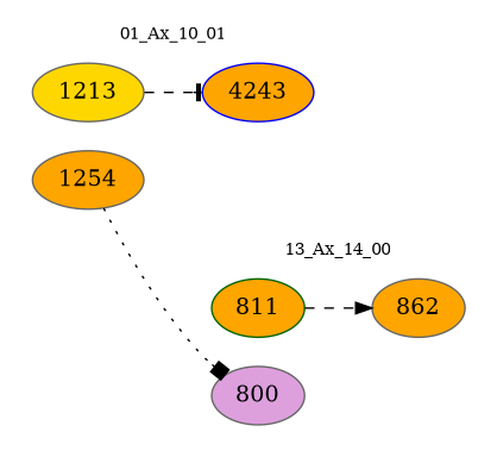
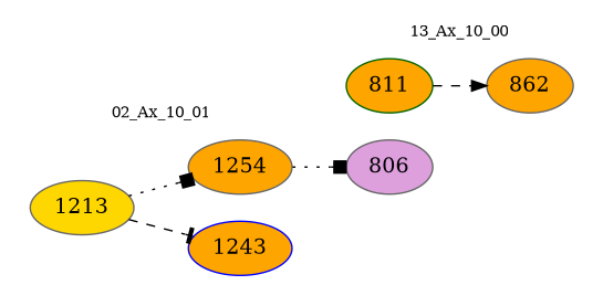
  digraph {
    rankdir=LR
    node [color=gray40 fillcolor=orange style=filled]
    edge [arrowhead=box color=black style=dashed]
    n1 [fillcolor=gold label=1213]
-   n2 [color=blue label=4243]
+   n2 [color=blue label=1243]
    n3 [label=1254]
    n4 [color=darkgreen label=811]
-   n5 [fillcolor=plum label=800]
+   n5 [fillcolor=plum label=806]
    n6 [label=862]
    subgraph cluster_1 {
      color=white
      fontsize=10
-     label="01_Ax_10_01"
+     label="02_Ax_10_01"
      n1
      n2
      n3
    }
    subgraph cluster_2 {
      color=white
      fontsize=10
-     label="13_Ax_14_00"
+     label="13_Ax_10_00"
      n4
      n5
      n6
    }
    n1 -> n2 [arrowhead=tee]
+   n1 -> n3 [style=dotted]
    n3 -> n5 [style=dotted]
    n4 -> n6 [arrowhead=normal]
  }
